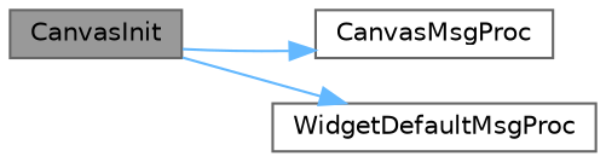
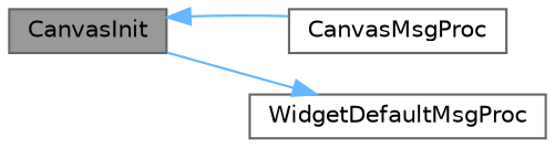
  digraph {
    rankdir=LR
    node [color=grey40 fillcolor=white fontname=Helvetica fontsize=10 shape=box style=filled]
    edge [color=steelblue1 fontname=Helvetica fontsize=10 labelfontname=Helvetica labelfontsize=10 style=solid]
    n1 [color=gray40 fillcolor=grey60 fontcolor=black height=0.2 label=CanvasInit width=0.4]
    n2 [height=0.2 label=CanvasMsgProc width=0.4]
    n3 [height=0.2 label=WidgetDefaultMsgProc width=0.4]
-   n1 -> n2
+   n2 -> n1
    n1 -> n3
  }
